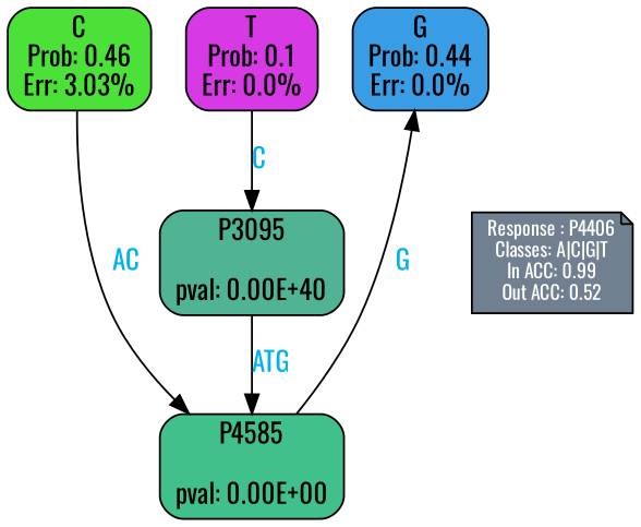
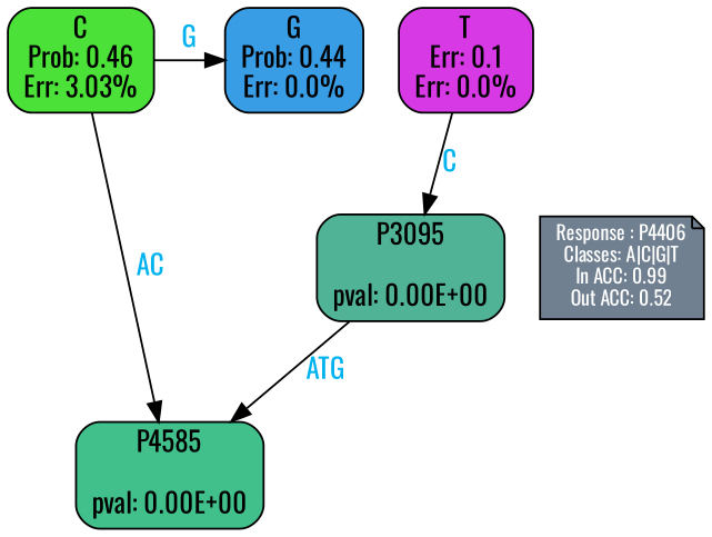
  digraph {
    fontname=Oswald
    ranksep=equally
    splines=polylines
    node [color=black fontname=Oswald shape=box style="filled, rounded"]
    edge [fontcolor=deepskyblue2 fontname=Oswald]
    n1 [fillcolor="#4be139" label="C\nProb: 0.46\nErr: 3.03%"]
    n2 [fillcolor="#399de5" label="G\nProb: 0.44\nErr: 0.0%"]
-   n3 [fillcolor="#d739e5" label="T\nProb: 0.1\nErr: 0.0%"]
+   n3 [fillcolor="#d739e5" label="T\nErr: 0.1\nErr: 0.0%"]
    n4 [align=left fillcolor=slategray fontcolor=white fontsize=10 label="Response : P4406\nClasses: A|C|G|T\nIn ACC: 0.99\nOut ACC: 0.52\n" shape=note style=filled]
-   n5 [fillcolor="#51b395" label="P3095\n\npval: 0.00E+40"]
+   n5 [fillcolor="#51b395" label="P3095\n\npval: 0.00E+00"]
    n6 [fillcolor="#42c08c" label="P4585\n\npval: 0.00E+00"]
    subgraph sub_1 {
      rank=same
      n1
      n2
      n3
    }
    subgraph sub_2 {
      rank=same
      n4
      n5
    }
    n1 -> n6 [label=AC]
    n3 -> n5 [label=C]
    n5 -> n6 [label=ATG]
-   n6 -> n2 [label=G]
+   n1 -> n2 [label=G]
  }
